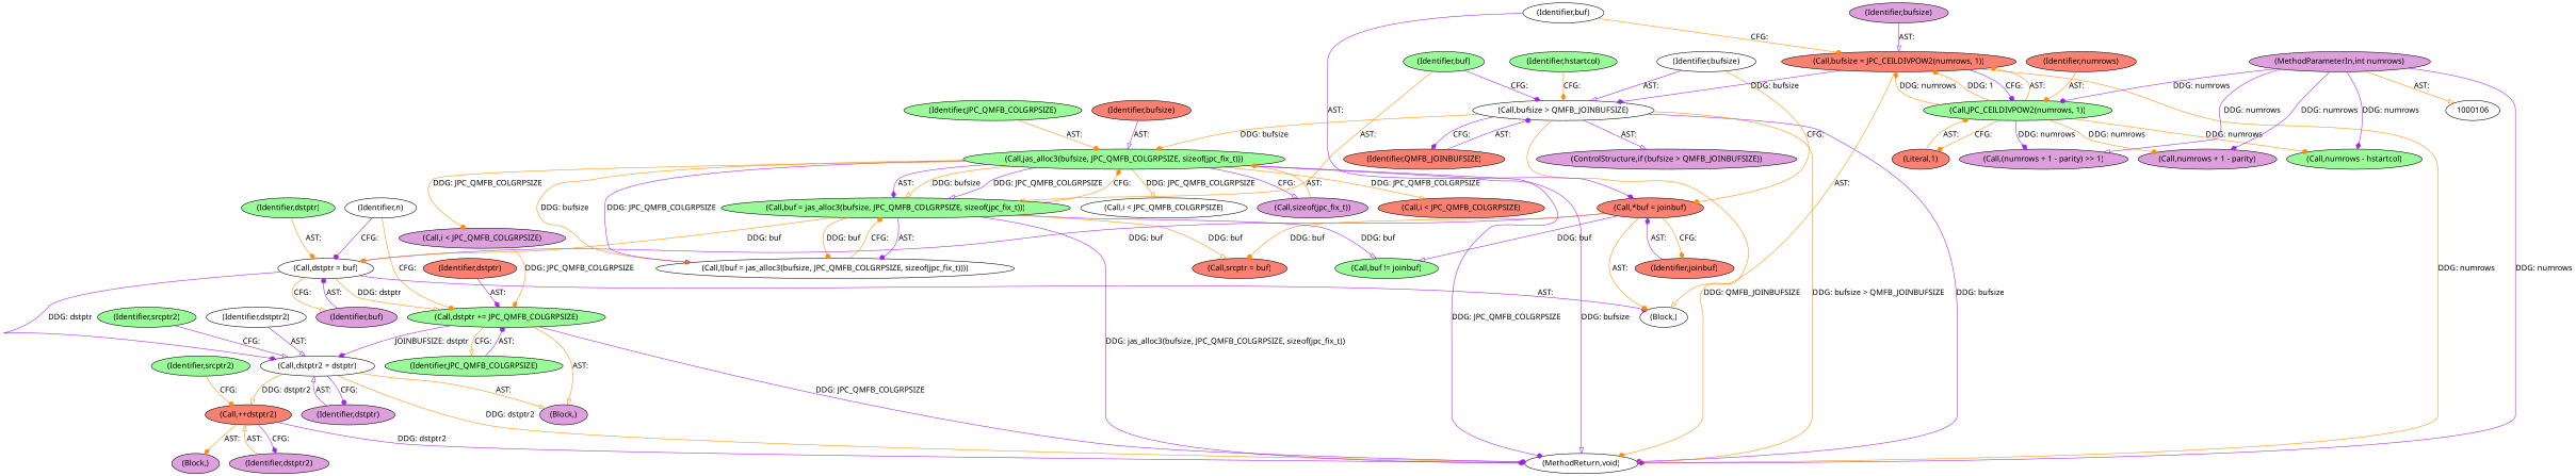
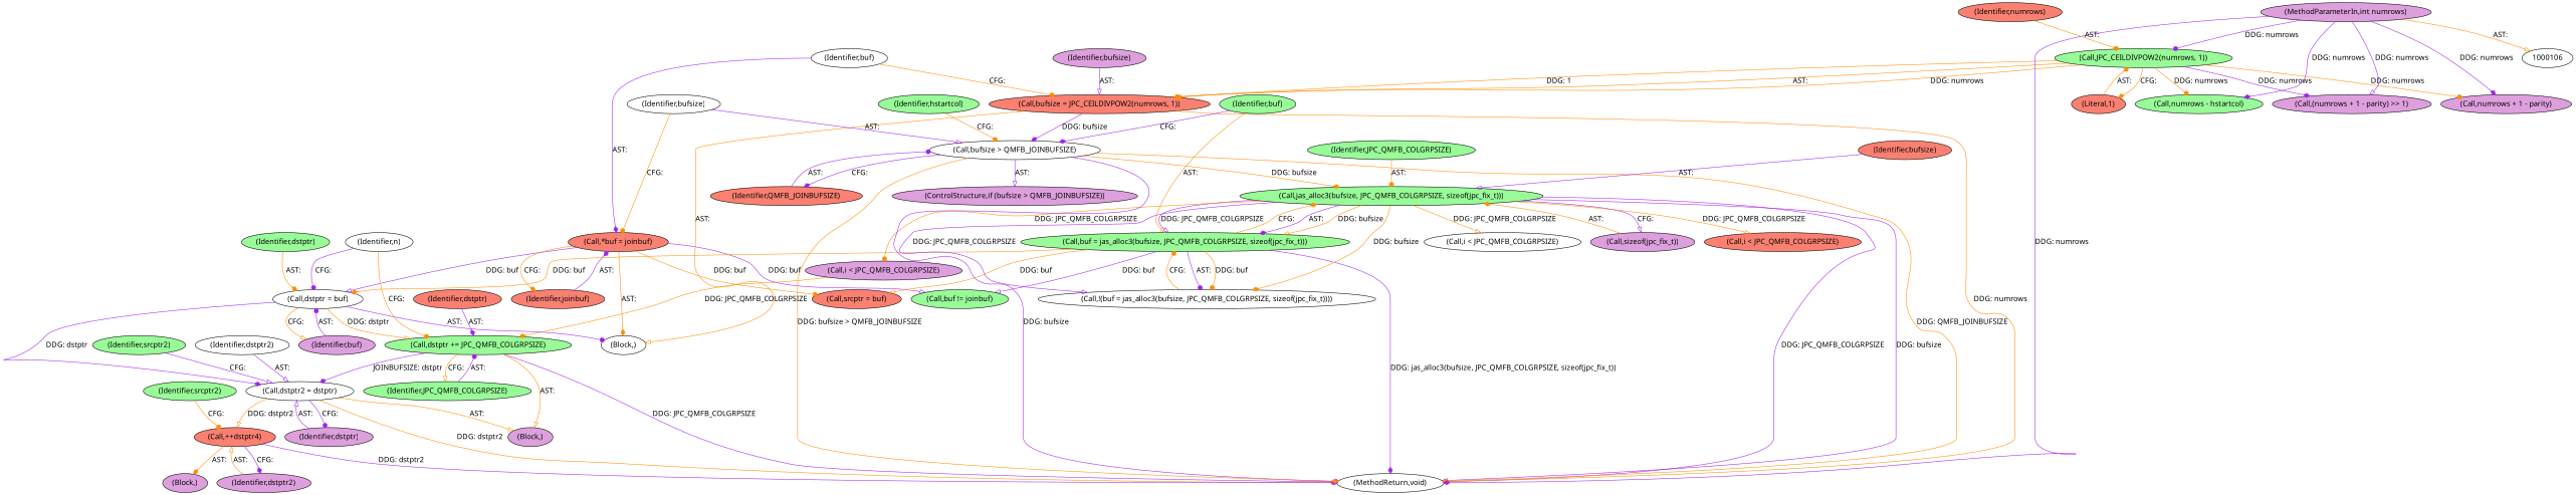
  digraph {
    fontname="Noto Sans"
    node [fillcolor=palegreen fontname="Noto Sans" style=filled]
    edge [arrowhead=diamond color=darkorange fontname="Noto Sans"]
    n1 [fillcolor=white label="(Call,dstptr = buf)"]
    n2 [fillcolor=white label="(Call,dstptr2 = dstptr)"]
    n3 [label="(Call,dstptr += JPC_QMFB_COLGRPSIZE)"]
    n4 [fillcolor=plum label="(Identifier,buf)"]
    n5 [fillcolor=white label="(Block,)"]
    n6 [fillcolor=white label="(MethodReturn,void)"]
-   n7 [fillcolor=salmon label="(Call,++dstptr2)"]
+   n7 [fillcolor=salmon label="(Call,++dstptr4)"]
    n8 [fillcolor=plum label="(Identifier,dstptr)"]
    n9 [fillcolor=plum label="(Block,)"]
    n10 [label="(Identifier,JPC_QMFB_COLGRPSIZE)"]
    n11 [fillcolor=salmon label="(Call,*buf = joinbuf)"]
    n12 [fillcolor=salmon label="(Identifier,joinbuf)"]
    n13 [label="(Call,buf != joinbuf)"]
    n14 [fillcolor=salmon label="(Call,srcptr = buf)"]
    n15 [label="(Call,buf = jas_alloc3(bufsize, JPC_QMFB_COLGRPSIZE, sizeof(jpc_fix_t)))"]
    n16 [label="(Call,jas_alloc3(bufsize, JPC_QMFB_COLGRPSIZE, sizeof(jpc_fix_t)))"]
    n17 [fillcolor=white label="(Call,!(buf = jas_alloc3(bufsize, JPC_QMFB_COLGRPSIZE, sizeof(jpc_fix_t))))"]
    n18 [fillcolor=white label="(Call,i < JPC_QMFB_COLGRPSIZE)"]
    n19 [fillcolor=plum label="(Call,sizeof(jpc_fix_t))"]
    n20 [fillcolor=plum label="(Call,i < JPC_QMFB_COLGRPSIZE)"]
    n21 [fillcolor=salmon label="(Call,i < JPC_QMFB_COLGRPSIZE)"]
    n22 [fillcolor=white label="(Call,bufsize > QMFB_JOINBUFSIZE)"]
    n23 [fillcolor=plum label="(ControlStructure,if (bufsize > QMFB_JOINBUFSIZE))"]
    n24 [fillcolor=salmon label="(Identifier,QMFB_JOINBUFSIZE)"]
    n25 [fillcolor=salmon label="(Call,bufsize = JPC_CEILDIVPOW2(numrows, 1))"]
    n26 [label="(Call,JPC_CEILDIVPOW2(numrows, 1))"]
    n27 [label="(Call,numrows - hstartcol)"]
    n28 [fillcolor=salmon label="(Literal,1)"]
    n29 [fillcolor=plum label="(Call,(numrows + 1 - parity) >> 1)"]
    n30 [fillcolor=plum label="(Call,numrows + 1 - parity)"]
    n31 [fillcolor=plum label="(MethodParameterIn,int numrows)"]
    1000106 [fillcolor=white]
    n33 [fillcolor=plum label="(Block,)"]
    n34 [fillcolor=plum label="(Identifier,dstptr2)"]
    n35 [label="(Identifier,srcptr2)"]
    n36 [label="(Identifier,srcptr2)"]
    n37 [label="(Identifier,JPC_QMFB_COLGRPSIZE)"]
    n38 [fillcolor=salmon label="(Identifier,bufsize)"]
    n39 [label="(Identifier,dstptr)"]
    n40 [label="(Identifier,buf)"]
    n41 [label="(Identifier,hstartcol)"]
    n42 [fillcolor=salmon label="(Identifier,dstptr)"]
    n43 [fillcolor=salmon label="(Identifier,numrows)"]
    n44 [fillcolor=white label="(Identifier,n)"]
    n45 [fillcolor=white label="(Identifier,bufsize)"]
    n46 [fillcolor=plum label="(Identifier,bufsize)"]
    n47 [fillcolor=white label="(Identifier,dstptr2)"]
    n48 [fillcolor=white label="(Identifier,buf)"]
    n1 -> n2 [color=purple label="DDG: dstptr"]
    n1 -> n3 [arrowhead=onormal label="DDG: dstptr"]
    n1 -> n4 [arrowhead=onormal label="CFG: "]
    n1 -> n5 [arrowhead=dot color=purple label="AST: "]
    n2 -> n6 [arrowhead=onormal label="DDG: dstptr2"]
    n2 -> n7 [arrowhead=onormal label="DDG: dstptr2"]
    n2 -> n8 [arrowhead=dot color=purple label="CFG: "]
    n2 -> n9 [arrowhead=onormal label="AST: "]
    n3 -> n2 [color=purple label="JOINBUFSIZE: dstptr"]
    n3 -> n6 [arrowhead=dot color=purple label="DDG: JPC_QMFB_COLGRPSIZE"]
    n3 -> n9 [arrowhead=onormal label="AST: "]
    n3 -> n10 [arrowhead=onormal label="CFG: "]
    n4 -> n1 [arrowhead=dot color=purple label="AST: "]
    n7 -> n6 [color=purple label="DDG: dstptr2"]
    n7 -> n33 [label="AST: "]
    n7 -> n34 [color=purple label="CFG: "]
    n8 -> n2 [arrowhead=onormal color=purple label="AST: "]
    n10 -> n3 [arrowhead=dot color=purple label="AST: "]
    n11 -> n1 [arrowhead=onormal color=purple label="DDG: buf"]
    n11 -> n5 [label="AST: "]
    n11 -> n12 [label="CFG: "]
    n11 -> n13 [arrowhead=onormal color=purple label="DDG: buf"]
    n11 -> n14 [arrowhead=dot label="DDG: buf"]
    n12 -> n11 [color=purple label="AST: "]
    n15 -> n1 [label="DDG: buf"]
    n15 -> n6 [color=purple label="DDG: jas_alloc3(bufsize, JPC_QMFB_COLGRPSIZE, sizeof(jpc_fix_t))"]
    n15 -> n13 [arrowhead=onormal color=purple label="DDG: buf"]
    n15 -> n14 [arrowhead=onormal label="DDG: buf"]
    n15 -> n16 [label="CFG: "]
    n15 -> n17 [arrowhead=dot color=purple label="AST: "]
    n15 -> n17 [arrowhead=dot label="DDG: buf"]
    n16 -> n6 [arrowhead=dot color=purple label="DDG: JPC_QMFB_COLGRPSIZE"]
    n16 -> n6 [arrowhead=onormal color=purple label="DDG: bufsize"]
    n16 -> n15 [color=purple label="AST: "]
    n16 -> n15 [arrowhead=onormal label="DDG: bufsize"]
    n16 -> n15 [arrowhead=onormal color=purple label="DDG: JPC_QMFB_COLGRPSIZE"]
    n16 -> n17 [label="DDG: bufsize"]
    n16 -> n17 [arrowhead=onormal color=purple label="DDG: JPC_QMFB_COLGRPSIZE"]
    n16 -> n18 [arrowhead=onormal label="DDG: JPC_QMFB_COLGRPSIZE"]
    n16 -> n19 [arrowhead=onormal color=purple label="CFG: "]
    n16 -> n20 [arrowhead=dot label="DDG: JPC_QMFB_COLGRPSIZE"]
    n16 -> n21 [arrowhead=onormal label="DDG: JPC_QMFB_COLGRPSIZE"]
    n17 -> n15 [arrowhead=dot label="CFG: "]
    n19 -> n16 [label="AST: "]
    n20 -> n3 [label="DDG: JPC_QMFB_COLGRPSIZE"]
    n22 -> n6 [arrowhead=dot color=purple label="DDG: bufsize"]
    n22 -> n6 [label="DDG: QMFB_JOINBUFSIZE"]
    n22 -> n6 [label="DDG: bufsize > QMFB_JOINBUFSIZE"]
    n22 -> n16 [label="DDG: bufsize"]
    n22 -> n23 [arrowhead=onormal color=purple label="AST: "]
    n22 -> n24 [color=purple label="CFG: "]
    n24 -> n22 [arrowhead=dot color=purple label="AST: "]
    n25 -> n5 [arrowhead=onormal label="AST: "]
    n25 -> n6 [label="DDG: numrows"]
    n25 -> n22 [color=purple label="DDG: bufsize"]
-   n25 -> n26 [arrowhead=dot color=purple label="CFG: "]
    n26 -> n25 [arrowhead=dot label="AST: "]
    n26 -> n25 [label="DDG: numrows"]
    n26 -> n25 [label="DDG: 1"]
    n26 -> n27 [arrowhead=dot label="DDG: numrows"]
    n26 -> n28 [label="CFG: "]
    n26 -> n29 [color=purple label="DDG: numrows"]
    n26 -> n30 [arrowhead=dot label="DDG: numrows"]
    n28 -> n26 [label="AST: "]
    n31 -> n6 [color=purple label="DDG: numrows"]
    n31 -> n26 [arrowhead=dot color=purple label="DDG: numrows"]
    n31 -> n27 [color=purple label="DDG: numrows"]
    n31 -> n29 [arrowhead=onormal color=purple label="DDG: numrows"]
    n31 -> n30 [color=purple label="DDG: numrows"]
    n31 -> 1000106 [arrowhead=onormal label="AST: "]
    n34 -> n7 [arrowhead=onormal label="AST: "]
    n35 -> n7 [arrowhead=dot label="CFG: "]
    n36 -> n2 [arrowhead=onormal color=purple label="CFG: "]
    n37 -> n16 [arrowhead=dot label="AST: "]
    n38 -> n16 [arrowhead=onormal color=purple label="AST: "]
    n39 -> n1 [label="AST: "]
    n40 -> n15 [arrowhead=onormal label="AST: "]
    n40 -> n22 [color=purple label="CFG: "]
    n41 -> n22 [label="CFG: "]
    n42 -> n3 [color=purple label="AST: "]
    n43 -> n26 [arrowhead=dot label="AST: "]
    n44 -> n1 [arrowhead=dot color=purple label="CFG: "]
    n44 -> n3 [arrowhead=dot label="CFG: "]
    n45 -> n11 [arrowhead=dot label="CFG: "]
    n45 -> n22 [arrowhead=onormal color=purple label="AST: "]
    n46 -> n25 [arrowhead=onormal color=purple label="AST: "]
    n47 -> n2 [arrowhead=onormal color=purple label="AST: "]
    n48 -> n11 [color=purple label="AST: "]
    n48 -> n25 [arrowhead=dot label="CFG: "]
  }
